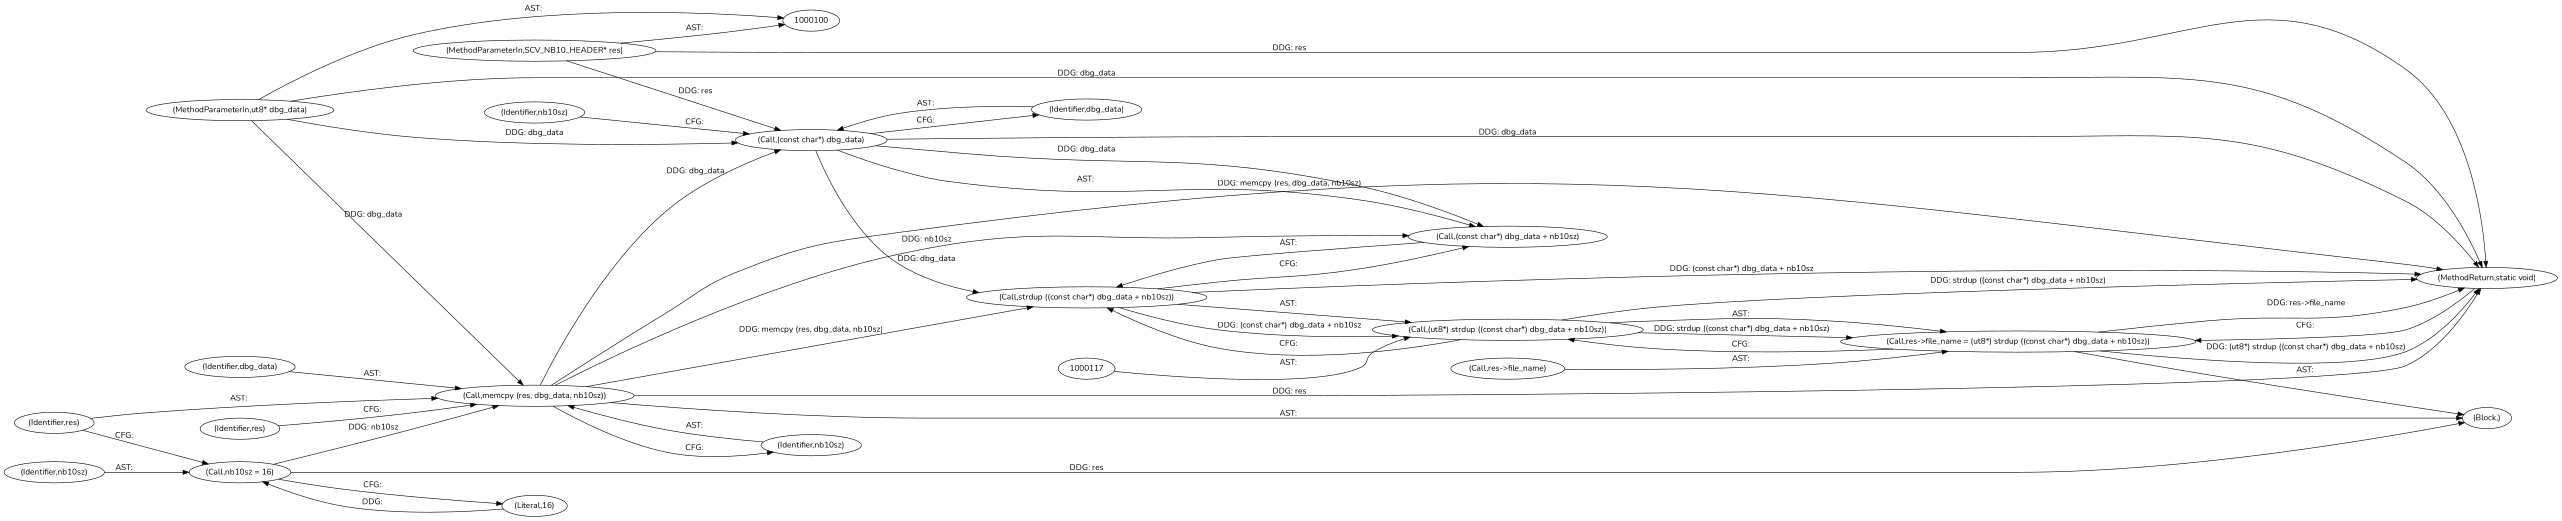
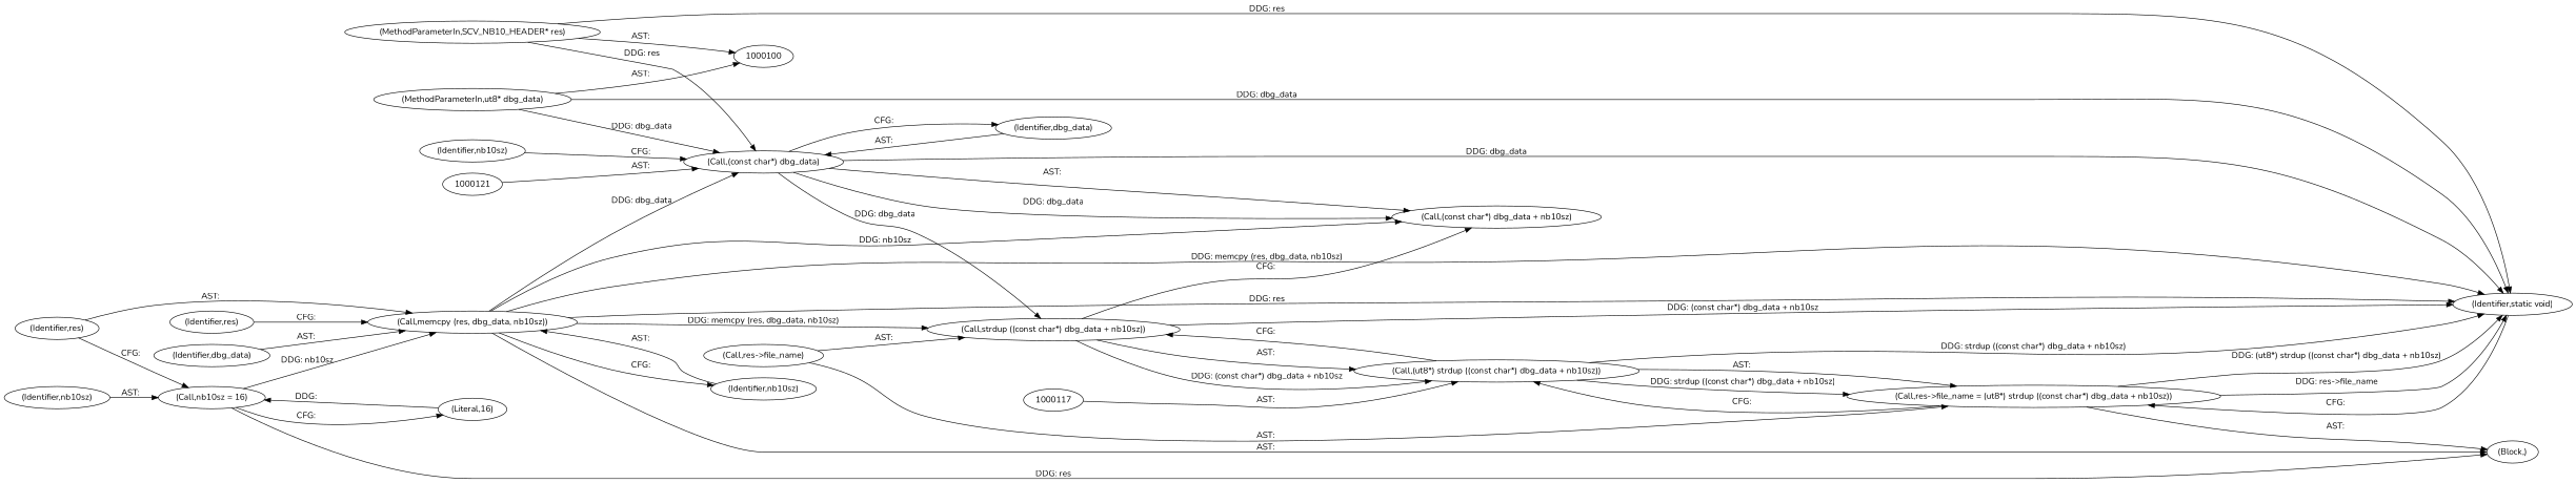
  digraph {
    fontname=Nunito
    rankdir=LR
    node [fontname=Nunito]
    edge [fontname=Nunito]
    n1 [label="(Call,strdup ((const char*) dbg_data + nb10sz))"]
    n2 [label="(Call,(ut8*) strdup ((const char*) dbg_data + nb10sz))"]
-   n3 [label="(MethodReturn,static void)"]
+   n3 [label="(Identifier,static void)"]
    n4 [label="(Call,(const char*) dbg_data + nb10sz)"]
    n5 [label="(Call,res->file_name = (ut8*) strdup ((const char*) dbg_data + nb10sz))"]
    n6 [label="(Call,(const char*) dbg_data)"]
    n7 [label="(Identifier,dbg_data)"]
    n8 [label="(Call,memcpy (res, dbg_data, nb10sz))"]
    n9 [label="(Block,)"]
    n10 [label="(Identifier,nb10sz)"]
    n11 [label="(MethodParameterIn,SCV_NB10_HEADER* res)"]
    1000100
    n13 [label="(MethodParameterIn,ut8* dbg_data)"]
    n14 [label="(Call,nb10sz = 16)"]
    n15 [label="(Literal,16)"]
    n16 [label="(Identifier,res)"]
    n17 [label="(Identifier,nb10sz)"]
    n18 [label="(Identifier,dbg_data)"]
    n19 [label="(Identifier,nb10sz)"]
    n20 [label="(Call,res->file_name)"]
    n21 [label="(Identifier,res)"]
+   1000121
    1000117
    n1 -> n2 [label="AST: "]
    n1 -> n2 [label="DDG: (const char*) dbg_data + nb10sz"]
    n1 -> n3 [label="DDG: (const char*) dbg_data + nb10sz"]
    n1 -> n4 [label="CFG: "]
    n2 -> n1 [label="CFG: "]
    n2 -> n3 [label="DDG: strdup ((const char*) dbg_data + nb10sz)"]
    n2 -> n5 [label="AST: "]
    n2 -> n5 [label="DDG: strdup ((const char*) dbg_data + nb10sz)"]
    n3 -> n5 [label="CFG: "]
-   n4 -> n1 [label="AST: "]
+   n20 -> n1 [label="AST: "]
    n5 -> n2 [label="CFG: "]
    n5 -> n3 [label="DDG: (ut8*) strdup ((const char*) dbg_data + nb10sz)"]
    n5 -> n3 [label="DDG: res->file_name"]
    n5 -> n9 [label="AST: "]
    n6 -> n1 [label="DDG: dbg_data"]
    n6 -> n3 [label="DDG: dbg_data"]
    n6 -> n4 [label="AST: "]
    n6 -> n4 [label="DDG: dbg_data"]
    n6 -> n7 [label="CFG: "]
    n7 -> n6 [label="AST: "]
    n8 -> n1 [label="DDG: memcpy (res, dbg_data, nb10sz)"]
    n8 -> n3 [label="DDG: memcpy (res, dbg_data, nb10sz)"]
    n8 -> n3 [label="DDG: res"]
    n8 -> n4 [label="DDG: nb10sz"]
    n8 -> n6 [label="DDG: dbg_data"]
    n8 -> n9 [label="AST: "]
    n8 -> n10 [label="CFG: "]
    n10 -> n8 [label="AST: "]
    n11 -> n3 [label="DDG: res"]
    n11 -> n6 [label="DDG: res"]
    n11 -> 1000100 [label="AST: "]
    n13 -> n3 [label="DDG: dbg_data"]
    n13 -> n6 [label="DDG: dbg_data"]
-   n13 -> n8 [label="DDG: dbg_data"]
    n13 -> 1000100 [label="AST: "]
    n14 -> n8 [label="DDG: nb10sz"]
    n14 -> n9 [label="DDG: res"]
    n14 -> n15 [label="CFG: "]
    n15 -> n14 [label="DDG: "]
    n16 -> n8 [label="CFG: "]
    n17 -> n6 [label="CFG: "]
    n18 -> n8 [label="AST: "]
    n19 -> n14 [label="AST: "]
    n20 -> n5 [label="AST: "]
    n21 -> n8 [label="AST: "]
    n21 -> n14 [label="CFG: "]
+   1000121 -> n6 [label="AST: "]
    1000117 -> n2 [label="AST: "]
  }
